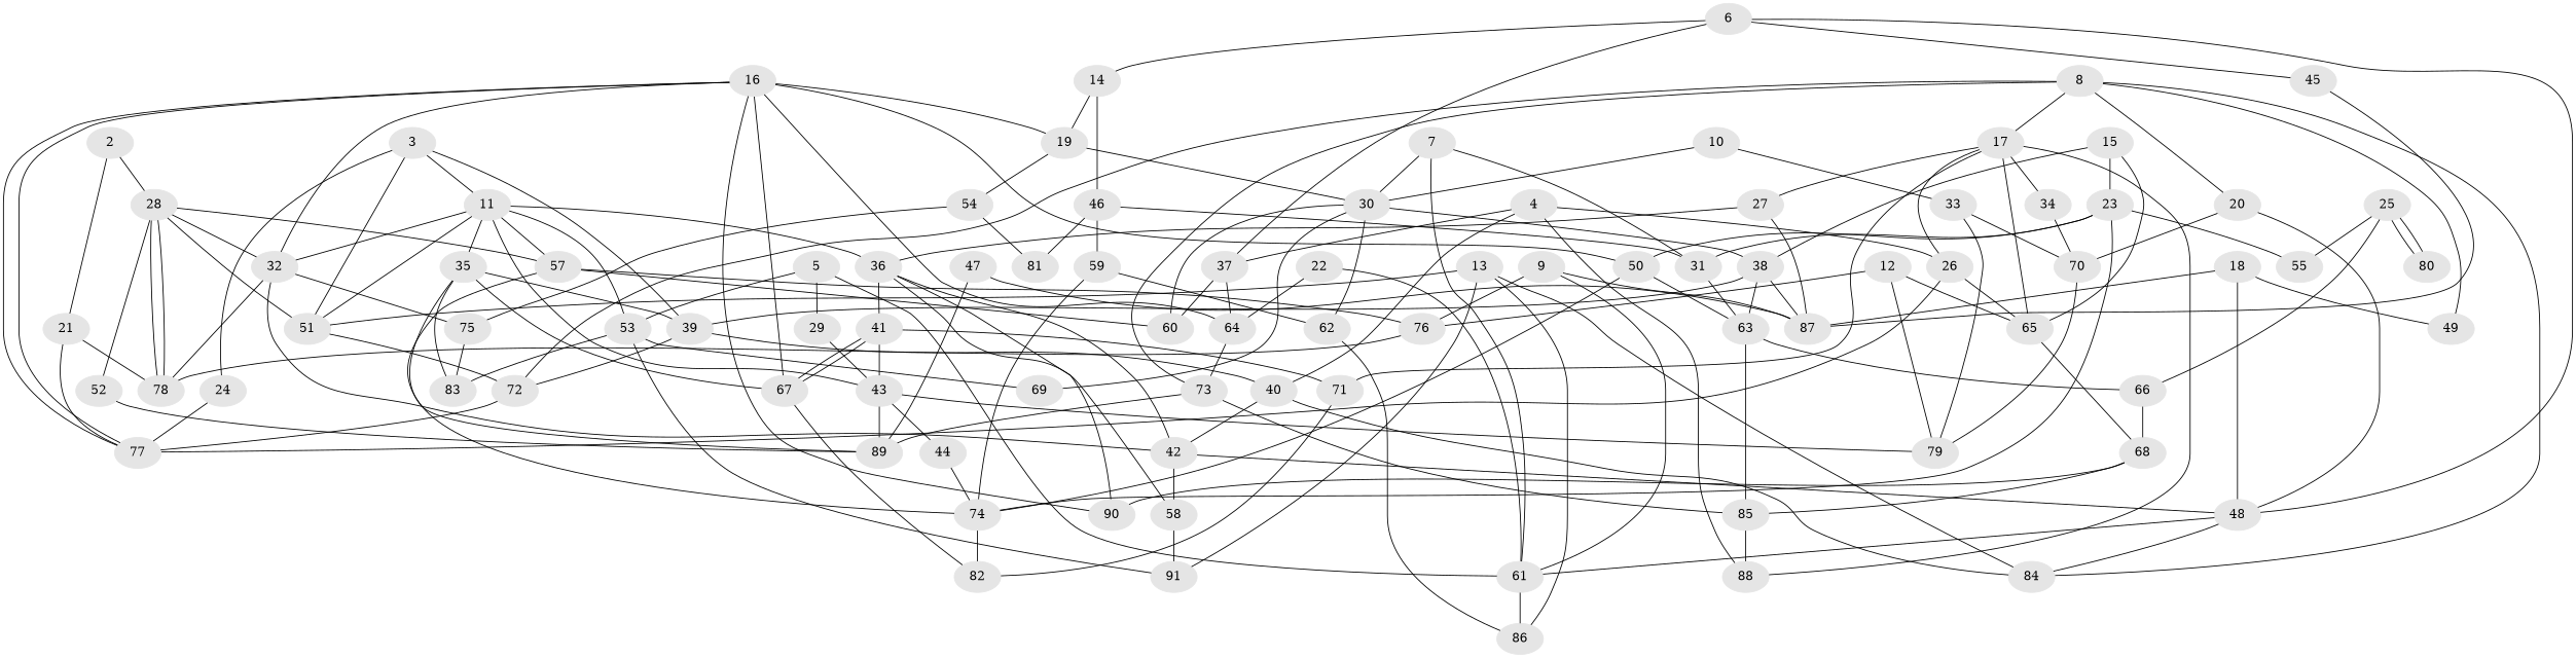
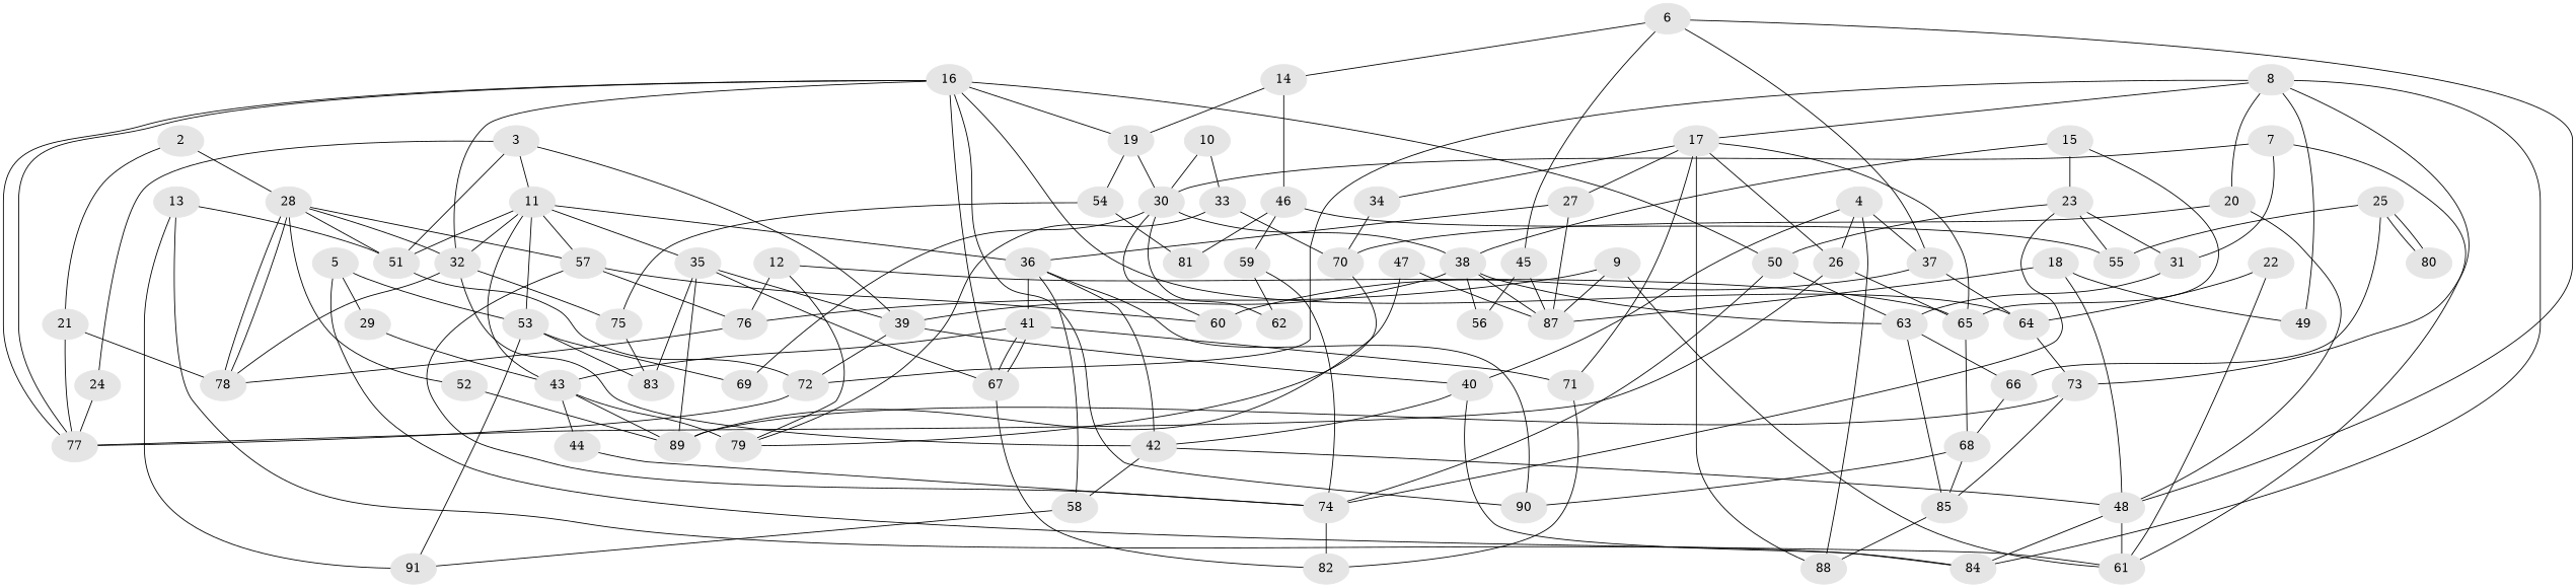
  graph {
    node [color=gray90 style=filled]
    10
    30
    33
    62
-   86
    2
    21
    28
    77
    78
    51
    32
    57
    52
    3
    11
    24
    39
    53
    35
    36
    43
    40
    72
    4
    26
    37
    88
    65
    64
    60
    84
    42
    68
    5
    29
    61
    91
    69
    83
    6
    14
    45
    48
    19
    46
+   56
    87
    7
    31
    38
    63
    8
    17
    20
    49
    73
    27
    34
    71
    70
    89
    85
    9
    76
    79
    75
    67
    90
    41
    58
    44
    74
    12
    13
    54
    55
    59
    81
    15
    23
    50
    16
    82
    18
    22
    25
    66
    80
    47
    10 -- 30
    10 -- 33
    30 -- 62
    30 -- 60
    30 -- 69
    30 -- 38
    33 -- 70
    33 -- 79
-   62 -- 86
    2 -- 21
    2 -- 28
    21 -- 77
    21 -- 78
    28 -- 78
    28 -- 78
    28 -- 51
    28 -- 32
    28 -- 57
    28 -- 52
    51 -- 72
    32 -- 78
    32 -- 42
    32 -- 75
    57 -- 60
    57 -- 76
    57 -- 74
    52 -- 89
    3 -- 51
    3 -- 11
    3 -- 24
    3 -- 39
    11 -- 51
    11 -- 32
    11 -- 57
    11 -- 53
    11 -- 35
    11 -- 36
    11 -- 43
    24 -- 77
    39 -- 40
    39 -- 72
    53 -- 91
    53 -- 69
    53 -- 83
    35 -- 39
    35 -- 83
    35 -- 89
    35 -- 67
    36 -- 42
    36 -- 90
    36 -- 41
    36 -- 58
    43 -- 89
    43 -- 79
    43 -- 44
    40 -- 84
    40 -- 42
    72 -- 77
    4 -- 40
    4 -- 26
    4 -- 37
    4 -- 88
    26 -- 77
    26 -- 65
    37 -- 64
    37 -- 60
    65 -- 68
    64 -- 73
    42 -- 48
    42 -- 58
    68 -- 85
    68 -- 90
    5 -- 53
    5 -- 29
    5 -- 61
    29 -- 43
-   61 -- 86
    6 -- 37
    6 -- 14
    6 -- 45
    6 -- 48
    14 -- 19
    14 -- 46
+   45 -- 56
    45 -- 87
    48 -- 84
    48 -- 61
    19 -- 30
    19 -- 54
-   46 -- 31
+   46 -- 55
    46 -- 59
    46 -- 81
    7 -- 30
    7 -- 61
    7 -- 31
    31 -- 63
    38 -- 39
+   38 -- 56
    38 -- 87
    38 -- 63
    63 -- 85
    63 -- 66
    8 -- 72
    8 -- 84
    8 -- 17
    8 -- 20
    8 -- 49
    8 -- 73
    17 -- 26
    17 -- 88
    17 -- 65
    17 -- 27
    17 -- 34
    17 -- 71
    20 -- 48
    20 -- 70
    73 -- 89
    73 -- 85
    27 -- 36
    27 -- 87
    34 -- 70
    71 -- 82
    70 -- 79
    85 -- 88
    9 -- 61
    9 -- 87
    9 -- 76
    76 -- 78
    75 -- 83
    67 -- 82
    41 -- 43
    41 -- 71
    41 -- 67
    41 -- 67
    58 -- 91
    44 -- 74
    74 -- 82
    12 -- 65
    12 -- 76
    12 -- 79
-   13 -- 86
    13 -- 51
    13 -- 84
    13 -- 91
    54 -- 75
    54 -- 81
    59 -- 62
    59 -- 74
    15 -- 65
    15 -- 38
    15 -- 23
    23 -- 31
    23 -- 74
    23 -- 55
    23 -- 50
    50 -- 63
    50 -- 74
    16 -- 77
    16 -- 77
    16 -- 32
    16 -- 64
    16 -- 19
    16 -- 67
    16 -- 90
    16 -- 50
    18 -- 48
    18 -- 87
    18 -- 49
    22 -- 64
    22 -- 61
    25 -- 55
    25 -- 66
    25 -- 80
    25 -- 80
    66 -- 68
    47 -- 87
    47 -- 89
  }
